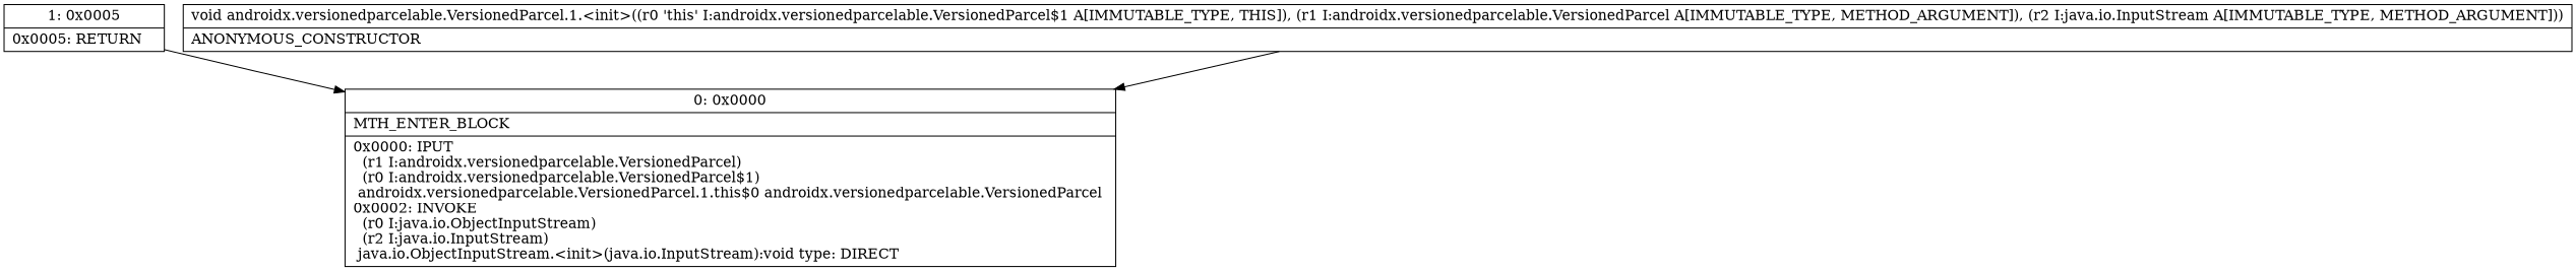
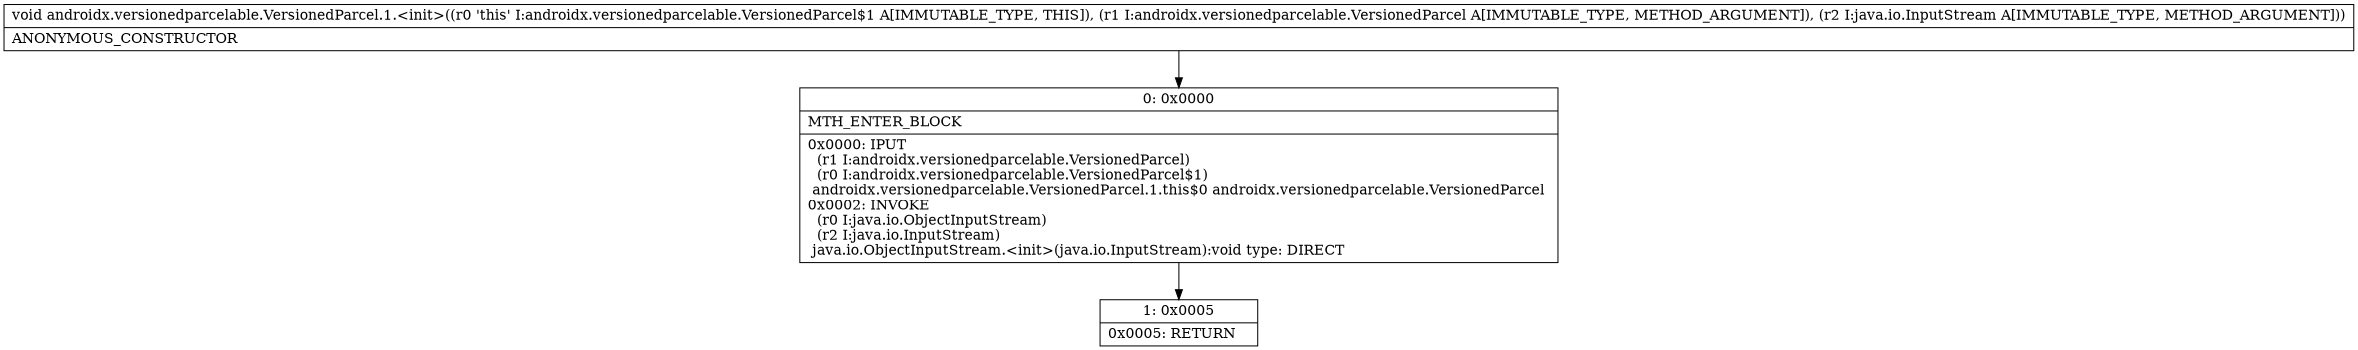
  digraph {
    node [shape=record]
    n1 [label="{0\:\ 0x0000|MTH_ENTER_BLOCK\l|0x0000: IPUT  \l  (r1 I:androidx.versionedparcelable.VersionedParcel)\l  (r0 I:androidx.versionedparcelable.VersionedParcel$1)\l androidx.versionedparcelable.VersionedParcel.1.this$0 androidx.versionedparcelable.VersionedParcel \l0x0002: INVOKE  \l  (r0 I:java.io.ObjectInputStream)\l  (r2 I:java.io.InputStream)\l java.io.ObjectInputStream.\<init\>(java.io.InputStream):void type: DIRECT \l}"]
    n2 [label="{1\:\ 0x0005|0x0005: RETURN   \l}"]
    n3 [label="{void androidx.versionedparcelable.VersionedParcel.1.\<init\>((r0 'this' I:androidx.versionedparcelable.VersionedParcel$1 A[IMMUTABLE_TYPE, THIS]), (r1 I:androidx.versionedparcelable.VersionedParcel A[IMMUTABLE_TYPE, METHOD_ARGUMENT]), (r2 I:java.io.InputStream A[IMMUTABLE_TYPE, METHOD_ARGUMENT]))  | ANONYMOUS_CONSTRUCTOR\l}"]
-   n2 -> n1
+   n1 -> n2
    n3 -> n1
  }
